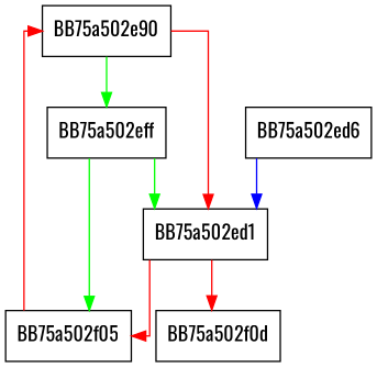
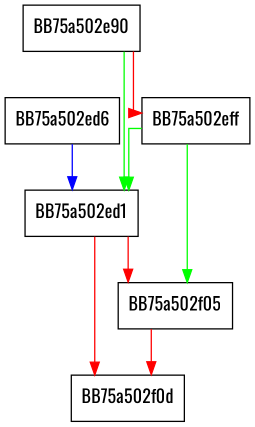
  digraph {
    fontname=Oswald
    splines=ortho
    node [fontname=Oswald shape=box]
    edge [color=red fontname=Oswald]
    BB75a502e90
    BB75a502eff
    BB75a502ed1
    BB75a502f05
    BB75a502f0d
    BB75a502ed6
-   BB75a502e90 -> BB75a502eff [color=green]
-   BB75a502e90 -> BB75a502ed1
+   BB75a502e90 -> BB75a502eff
+   BB75a502e90 -> BB75a502ed1 [color=green]
    BB75a502eff -> BB75a502ed1 [color=green]
    BB75a502eff -> BB75a502f05 [color=green]
    BB75a502ed1 -> BB75a502f05
    BB75a502ed1 -> BB75a502f0d
-   BB75a502f05 -> BB75a502e90
+   BB75a502f05 -> BB75a502f0d
    BB75a502ed6 -> BB75a502ed1 [color=blue]
  }
